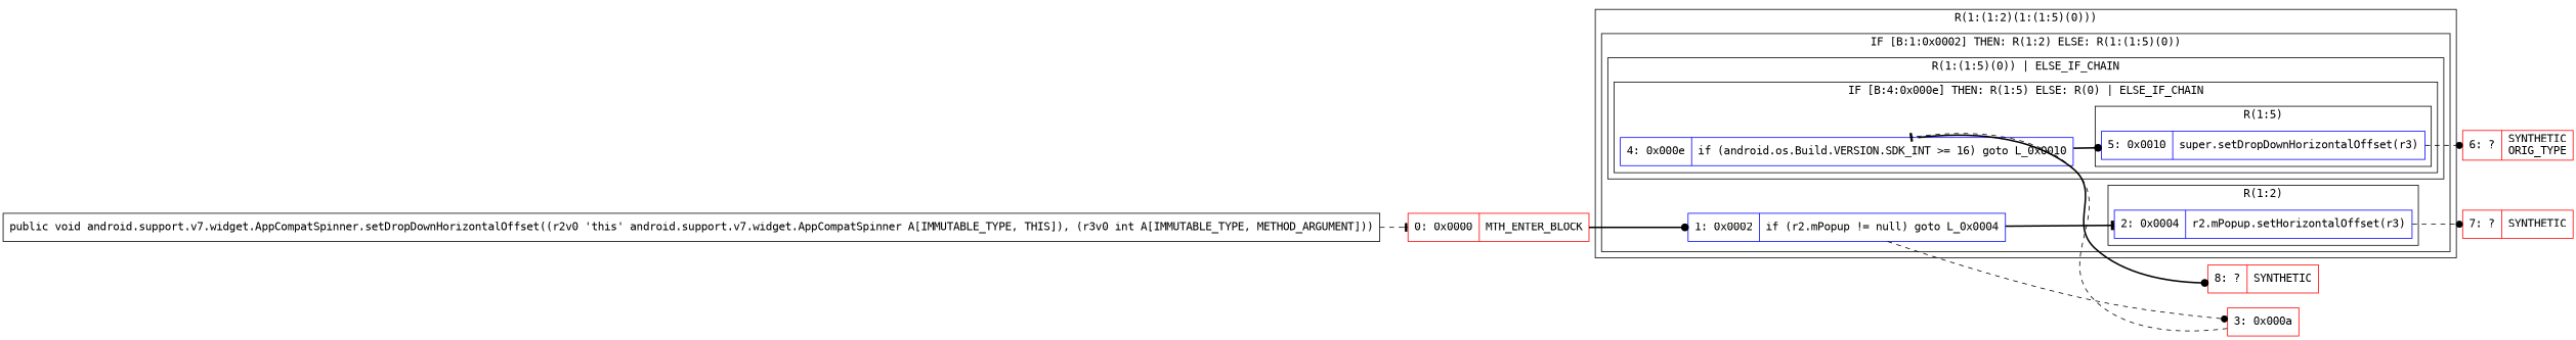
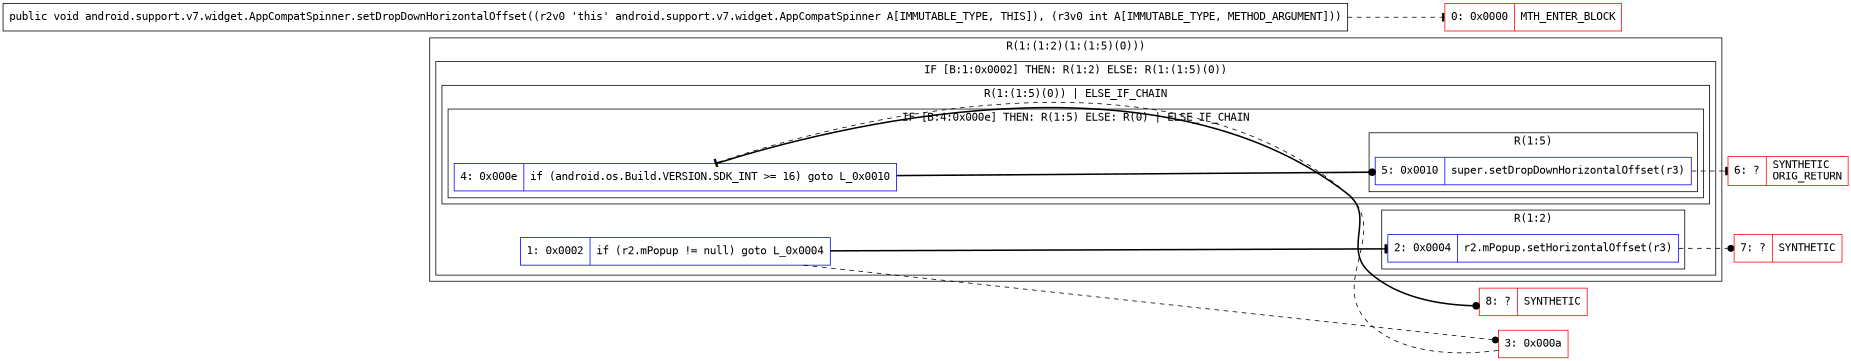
  digraph {
    fontname="DejaVu Sans Mono"
    rankdir=LR
    node [color=red fontname="DejaVu Sans Mono" shape=record]
    edge [arrowhead=dot fontname="DejaVu Sans Mono" style=dashed]
    n1 [color=blue label="{2\:\ 0x0004|r2.mPopup.setHorizontalOffset(r3)\l}"]
    n2 [color=blue label="{5\:\ 0x0010|super.setDropDownHorizontalOffset(r3)\l}"]
    n3 [color=blue label="{4\:\ 0x000e|if (android.os.Build.VERSION.SDK_INT \>= 16) goto L_0x0010\l}"]
    n4 [color=blue label="{1\:\ 0x0002|if (r2.mPopup != null) goto L_0x0004\l}"]
    n5 [label="{7\:\ ?|SYNTHETIC\l}"]
-   n6 [label="{6\:\ ?|SYNTHETIC\lORIG_TYPE\l}"]
+   n6 [label="{6\:\ ?|SYNTHETIC\lORIG_RETURN\l}"]
    n7 [label="{8\:\ ?|SYNTHETIC\l}"]
    n8 [label="{3\:\ 0x000a}"]
    n9 [label="{0\:\ 0x0000|MTH_ENTER_BLOCK\l}"]
    n10 [label="{public void android.support.v7.widget.AppCompatSpinner.setDropDownHorizontalOffset((r2v0 'this' android.support.v7.widget.AppCompatSpinner A[IMMUTABLE_TYPE, THIS]), (r3v0 int A[IMMUTABLE_TYPE, METHOD_ARGUMENT])) }" color=""]
    subgraph cluster_1 {
      label="R(1:(1:2)(1:(1:5)(0)))"
      subgraph cluster_2 {
        label="IF [B:1:0x0002] THEN: R(1:2) ELSE: R(1:(1:5)(0))"
        n4
        subgraph cluster_3 {
          label="R(1:2)"
          n1
        }
        subgraph cluster_4 {
          label="R(1:(1:5)(0)) | ELSE_IF_CHAIN\l"
          subgraph cluster_5 {
            label="IF [B:4:0x000e] THEN: R(1:5) ELSE: R(0) | ELSE_IF_CHAIN\l"
            n3
            subgraph cluster_6 {
              label="R(1:5)"
              n2
            }
            subgraph cluster_7 {
              label="R(0)"
            }
          }
        }
      }
    }
    n1 -> n5
-   n2 -> n6
+   n2 -> n6 [arrowhead=tee]
    n3 -> n2 [style=bold]
    n3 -> n7 [style=bold]
    n4 -> n1 [arrowhead=tee style=bold]
    n4 -> n8
    n8 -> n3 [arrowhead=tee]
-   n9 -> n4 [style=bold]
    n10 -> n9 [arrowhead=tee]
  }
